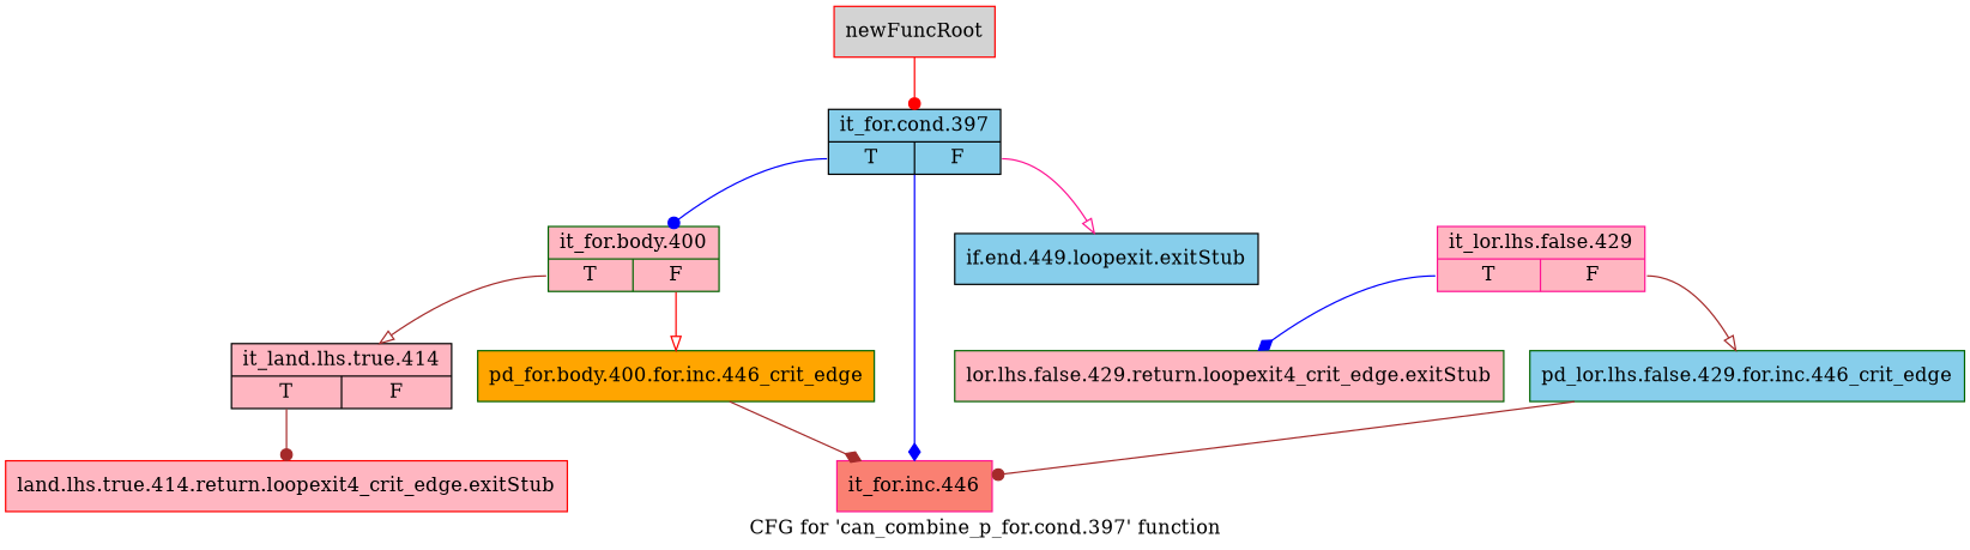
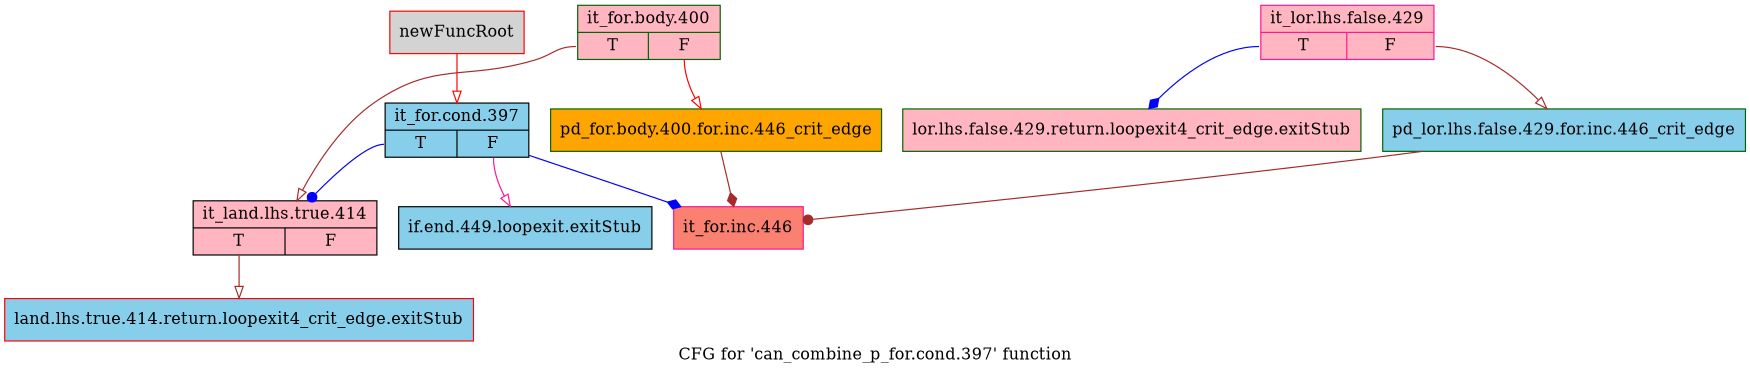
  digraph {
    label="CFG for 'can_combine_p_for.cond.397' function"
    node [color=darkgreen fillcolor=skyblue shape=record style=filled]
    edge [arrowhead=dot color=brown]
    n1 [color=red fillcolor=lightgrey label="{newFuncRoot}"]
    n2 [color=black label="{it_for.cond.397|{<s0>T|<s1>F}}"]
    n3 [color=black label="{if.end.449.loopexit.exitStub}"]
    n4 [fillcolor=lightpink label="{it_for.body.400|{<s0>T|<s1>F}}"]
    n5 [color=deeppink fillcolor=salmon label="{it_for.inc.446}"]
    n6 [color=black fillcolor=lightpink label="{it_land.lhs.true.414|{<s0>T|<s1>F}}"]
    n7 [fillcolor=orange label="{pd_for.body.400.for.inc.446_crit_edge}"]
-   n8 [color=red fillcolor=lightpink label="{land.lhs.true.414.return.loopexit4_crit_edge.exitStub}"]
+   n8 [color=red label="{land.lhs.true.414.return.loopexit4_crit_edge.exitStub}"]
    n9 [fillcolor=lightpink label="{lor.lhs.false.429.return.loopexit4_crit_edge.exitStub}"]
    n10 [color=deeppink fillcolor=lightpink label="{it_lor.lhs.false.429|{<s0>T|<s1>F}}"]
    n11 [label="{pd_lor.lhs.false.429.for.inc.446_crit_edge}"]
-   n1 -> n2 [color=red]
+   n1 -> n2 [arrowhead=onormal color=red]
    n2 -> n3 [arrowhead=onormal color=deeppink tailport=s1]
-   n2 -> n4 [color=blue tailport=s0]
+   n2 -> n6 [color=blue tailport=s0]
    n2 -> n5 [arrowhead=diamond color=blue]
    n4 -> n6 [arrowhead=onormal tailport=s0]
    n4 -> n7 [arrowhead=onormal color=red tailport=s1]
-   n6 -> n8 [tailport=s0]
+   n6 -> n8 [arrowhead=onormal tailport=s0]
    n7 -> n5 [arrowhead=diamond]
    n10 -> n9 [arrowhead=diamond color=blue tailport=s0]
    n10 -> n11 [arrowhead=onormal tailport=s1]
    n11 -> n5
  }
